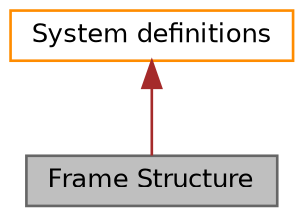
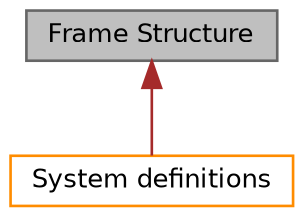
  digraph {
    rankdir=TB
    node [fontname=Helvetica fontsize=10 shape=box style=filled]
    n1 [color=gray40 fillcolor=grey75 fontcolor=black height=0.2 label="Frame Structure" width=0.4]
    n2 [color=darkorange fillcolor=white height=0.2 label="System definitions" width=0.4]
-   n2 -> n1 [dir=back fontname=Helvetica fontsize=10 labelfontname=Helvetica labelfontsize=10 shape=plaintext style=solid color=brown]
+   n1 -> n2 [dir=back fontname=Helvetica fontsize=10 labelfontname=Helvetica labelfontsize=10 shape=plaintext style=solid color=brown]
  }
